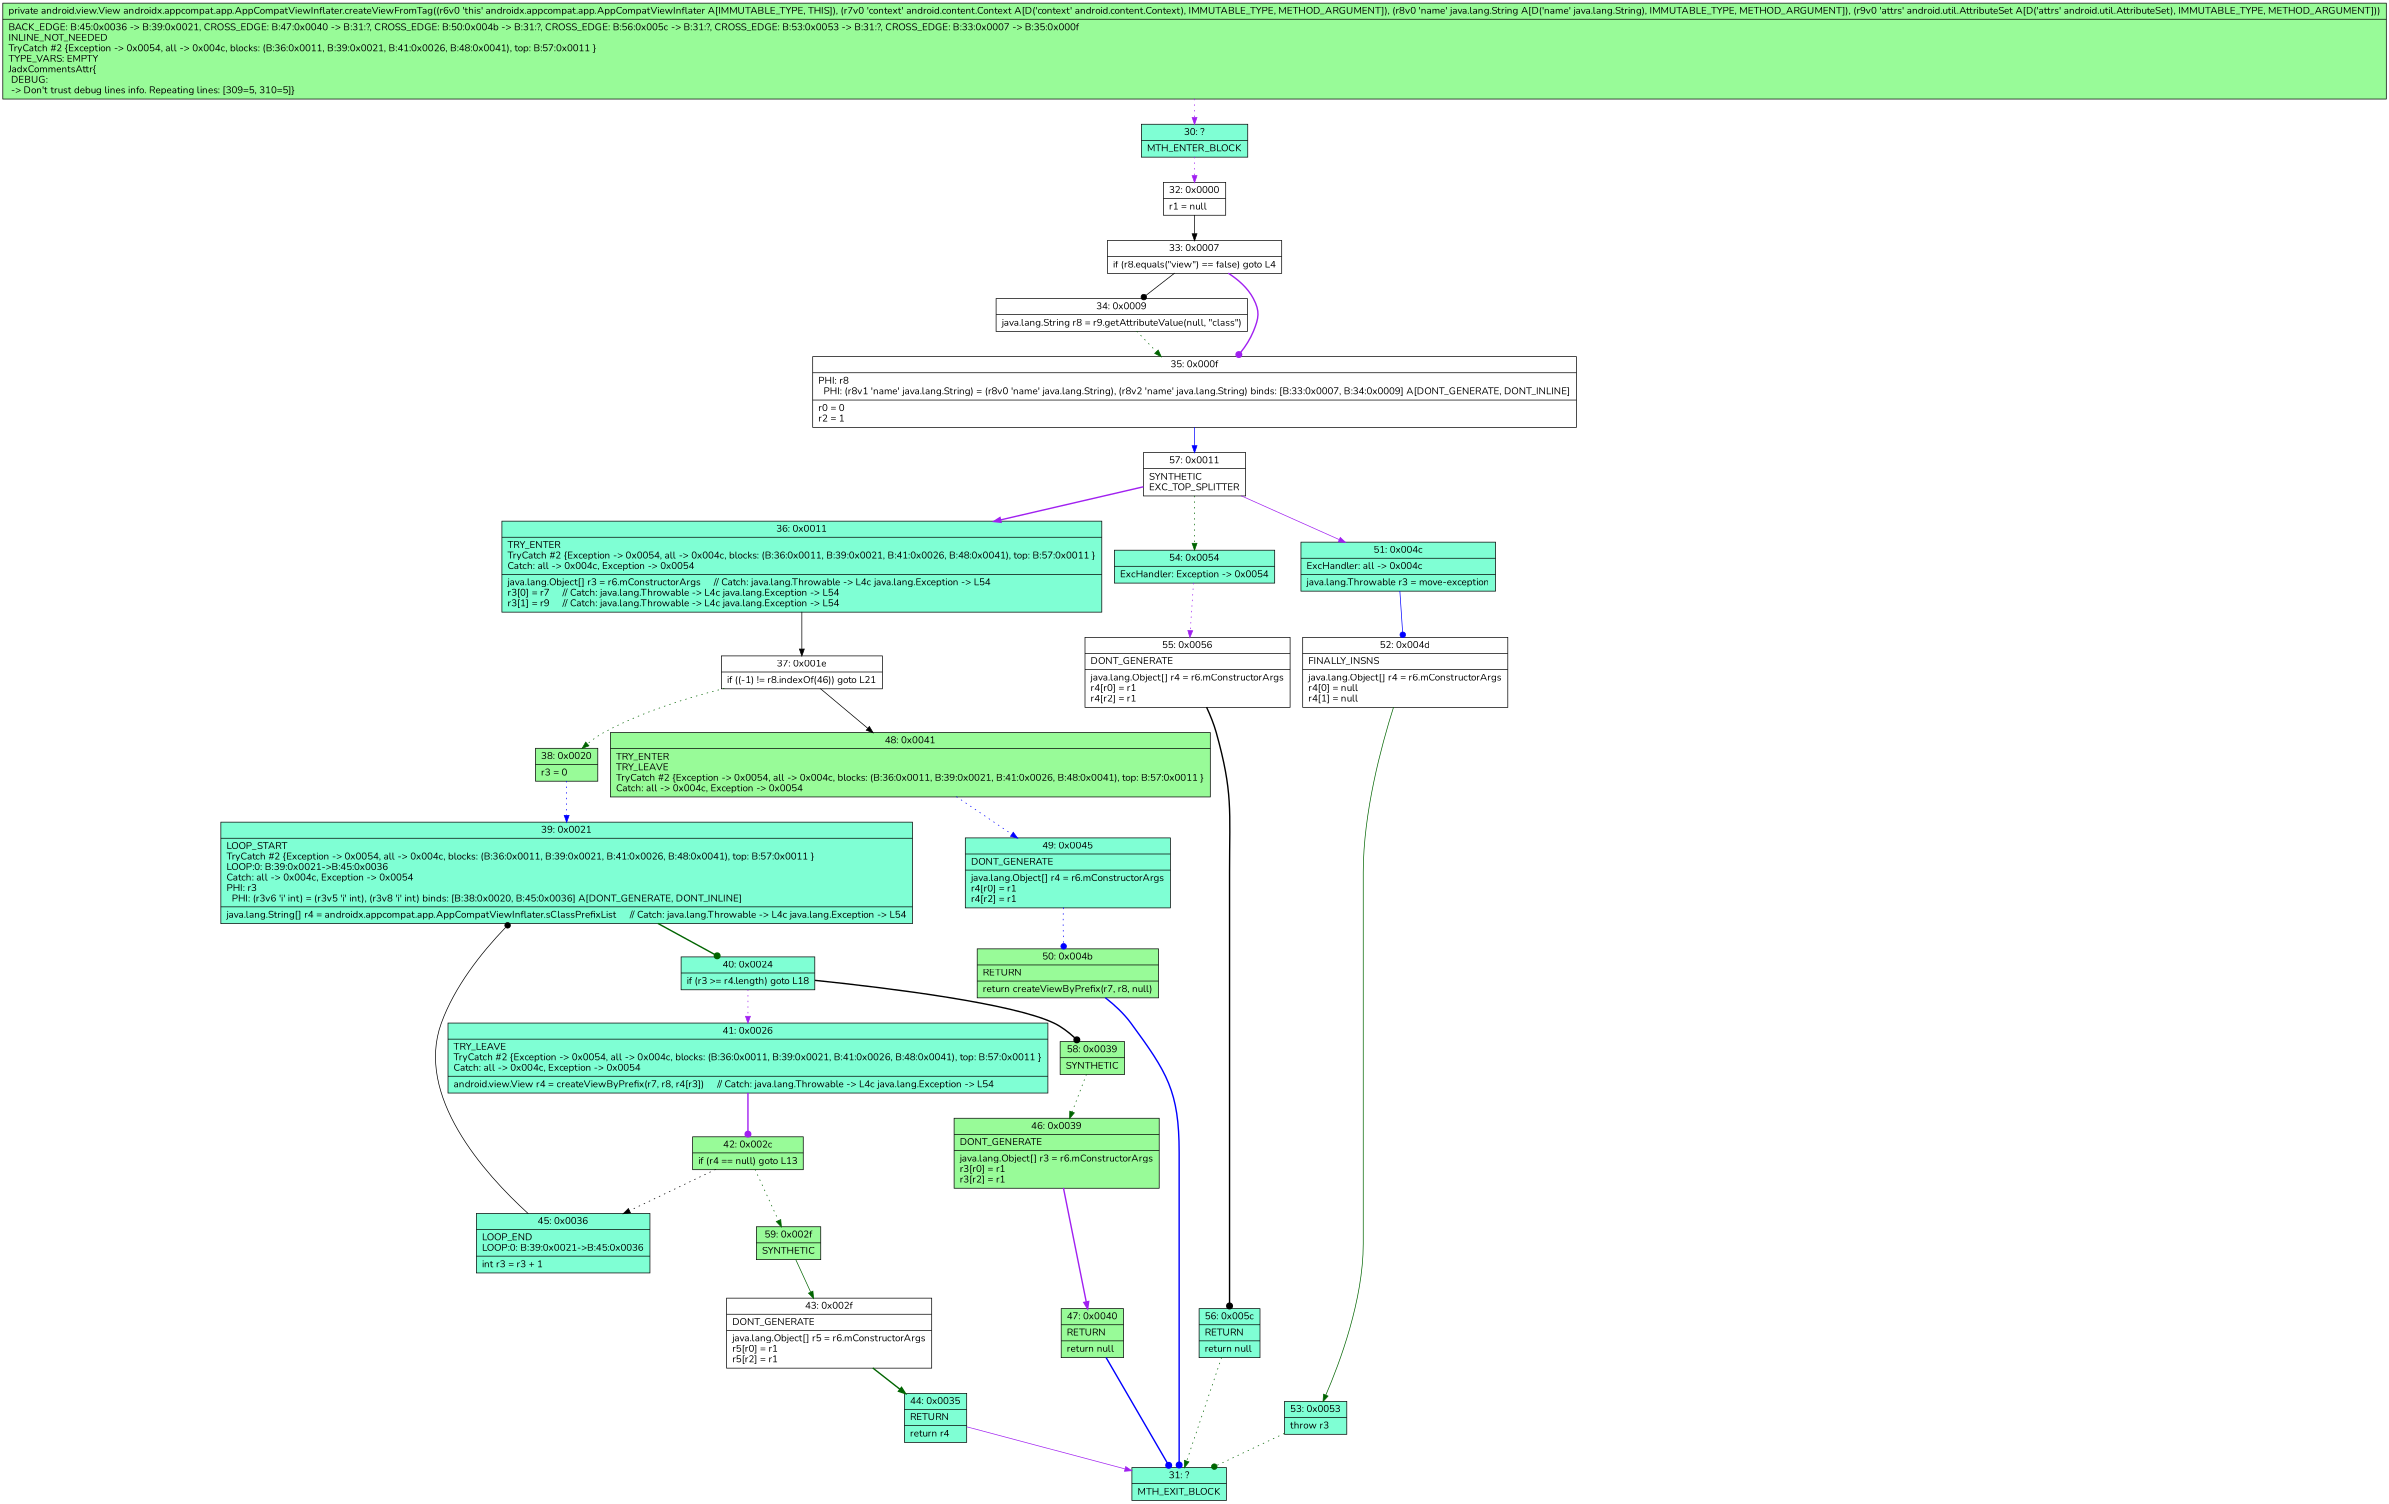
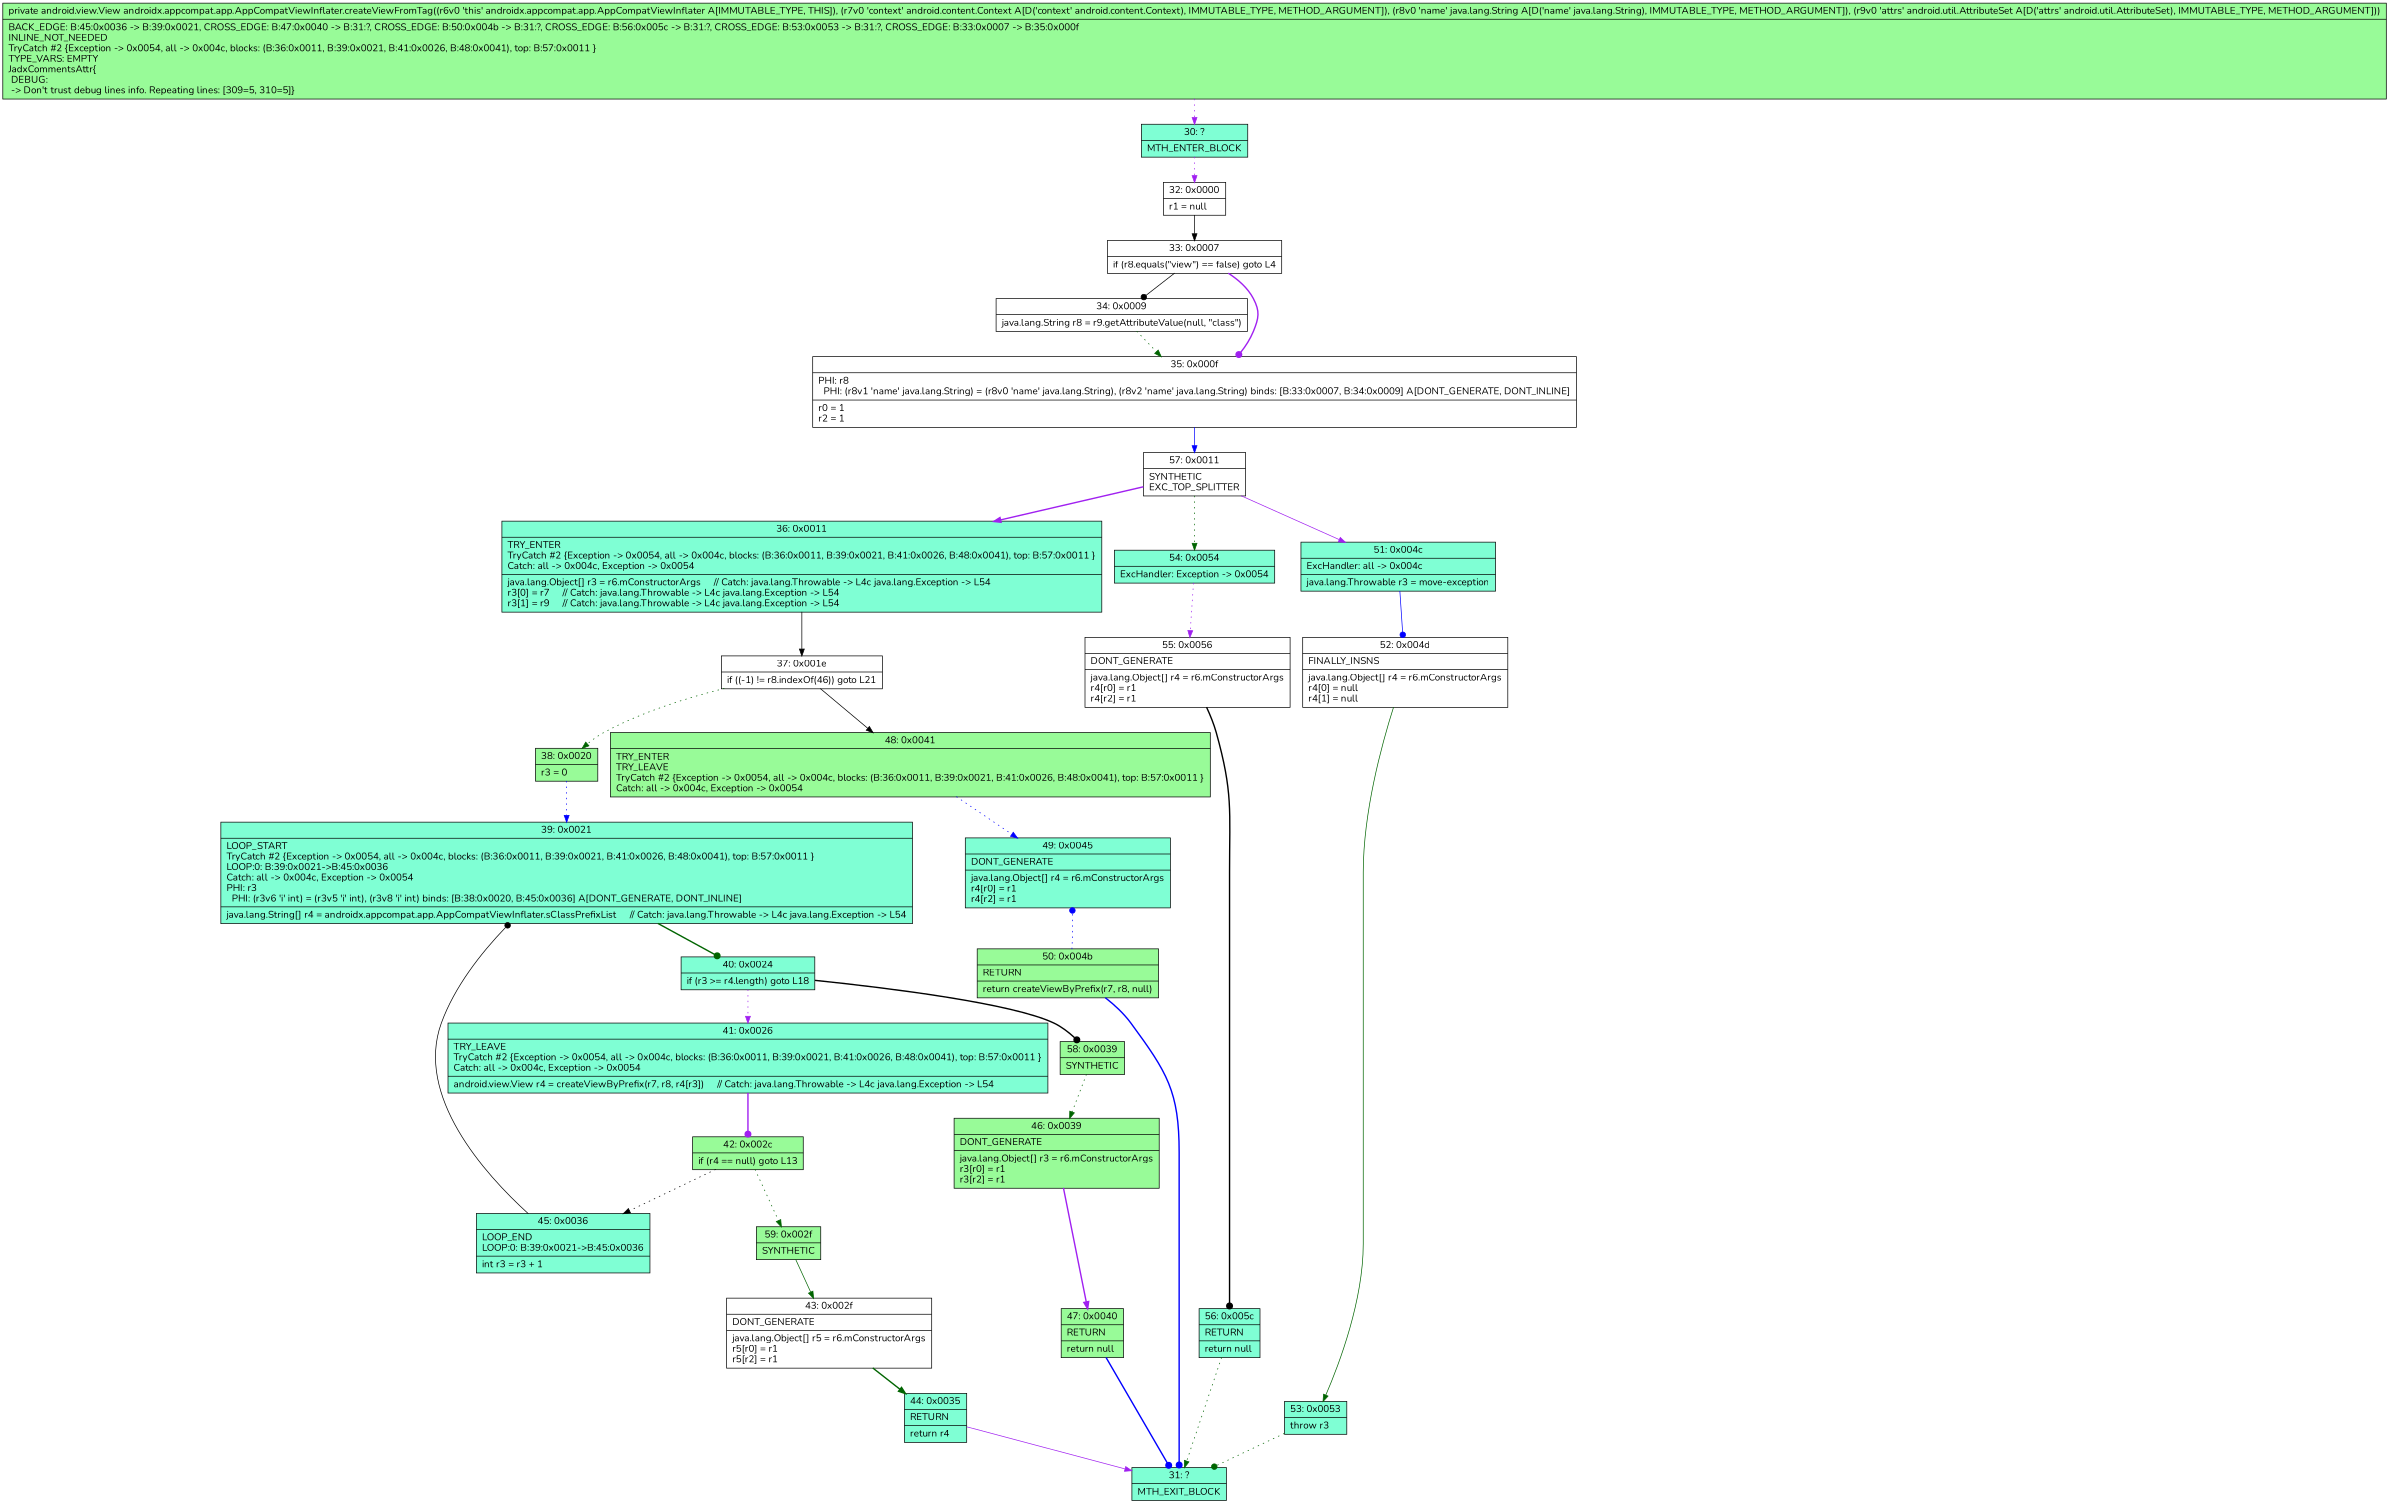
  digraph {
    fontname=Nunito
    node [fillcolor=aquamarine fontname=Nunito shape=record style=filled]
    edge [arrowhead=normal color=darkgreen fontname=Nunito style=dotted]
    n1 [label="{30\:\ ?|MTH_ENTER_BLOCK\l}"]
    n2 [fillcolor=white label="{32\:\ 0x0000|r1 = null\l}"]
    n3 [fillcolor=white label="{33\:\ 0x0007|if (r8.equals(\"view\") == false) goto L4\l}"]
    n4 [fillcolor=white label="{34\:\ 0x0009|java.lang.String r8 = r9.getAttributeValue(null, \"class\")\l}"]
-   n5 [fillcolor=white label="{35\:\ 0x000f|PHI: r8 \l  PHI: (r8v1 'name' java.lang.String) = (r8v0 'name' java.lang.String), (r8v2 'name' java.lang.String) binds: [B:33:0x0007, B:34:0x0009] A[DONT_GENERATE, DONT_INLINE]\l|r0 = 0\lr2 = 1\l}"]
+   n5 [fillcolor=white label="{35\:\ 0x000f|PHI: r8 \l  PHI: (r8v1 'name' java.lang.String) = (r8v0 'name' java.lang.String), (r8v2 'name' java.lang.String) binds: [B:33:0x0007, B:34:0x0009] A[DONT_GENERATE, DONT_INLINE]\l|r0 = 1\lr2 = 1\l}"]
    n6 [fillcolor=white label="{57\:\ 0x0011|SYNTHETIC\lEXC_TOP_SPLITTER\l}"]
    n7 [label="{36\:\ 0x0011|TRY_ENTER\lTryCatch #2 \{Exception \-\> 0x0054, all \-\> 0x004c, blocks: (B:36:0x0011, B:39:0x0021, B:41:0x0026, B:48:0x0041), top: B:57:0x0011 \}\lCatch: all \-\> 0x004c, Exception \-\> 0x0054\l|java.lang.Object[] r3 = r6.mConstructorArgs     \/\/ Catch: java.lang.Throwable \-\> L4c java.lang.Exception \-\> L54\lr3[0] = r7     \/\/ Catch: java.lang.Throwable \-\> L4c java.lang.Exception \-\> L54\lr3[1] = r9     \/\/ Catch: java.lang.Throwable \-\> L4c java.lang.Exception \-\> L54\l}"]
    n8 [label="{54\:\ 0x0054|ExcHandler: Exception \-\> 0x0054\l}"]
    n9 [label="{51\:\ 0x004c|ExcHandler: all \-\> 0x004c\l|java.lang.Throwable r3 = move\-exception\l}"]
    n10 [fillcolor=white label="{37\:\ 0x001e|if ((\-1) != r8.indexOf(46)) goto L21\l}"]
    n11 [fillcolor=white label="{55\:\ 0x0056|DONT_GENERATE\l|java.lang.Object[] r4 = r6.mConstructorArgs\lr4[r0] = r1\lr4[r2] = r1\l}"]
    n12 [fillcolor=white label="{52\:\ 0x004d|FINALLY_INSNS\l|java.lang.Object[] r4 = r6.mConstructorArgs\lr4[0] = null\lr4[1] = null\l}"]
    n13 [fillcolor=palegreen label="{38\:\ 0x0020|r3 = 0\l}"]
    n14 [fillcolor=palegreen label="{48\:\ 0x0041|TRY_ENTER\lTRY_LEAVE\lTryCatch #2 \{Exception \-\> 0x0054, all \-\> 0x004c, blocks: (B:36:0x0011, B:39:0x0021, B:41:0x0026, B:48:0x0041), top: B:57:0x0011 \}\lCatch: all \-\> 0x004c, Exception \-\> 0x0054\l}"]
    n15 [label="{39\:\ 0x0021|LOOP_START\lTryCatch #2 \{Exception \-\> 0x0054, all \-\> 0x004c, blocks: (B:36:0x0011, B:39:0x0021, B:41:0x0026, B:48:0x0041), top: B:57:0x0011 \}\lLOOP:0: B:39:0x0021\-\>B:45:0x0036\lCatch: all \-\> 0x004c, Exception \-\> 0x0054\lPHI: r3 \l  PHI: (r3v6 'i' int) = (r3v5 'i' int), (r3v8 'i' int) binds: [B:38:0x0020, B:45:0x0036] A[DONT_GENERATE, DONT_INLINE]\l|java.lang.String[] r4 = androidx.appcompat.app.AppCompatViewInflater.sClassPrefixList     \/\/ Catch: java.lang.Throwable \-\> L4c java.lang.Exception \-\> L54\l}"]
    n16 [label="{49\:\ 0x0045|DONT_GENERATE\l|java.lang.Object[] r4 = r6.mConstructorArgs\lr4[r0] = r1\lr4[r2] = r1\l}"]
    n17 [label="{40\:\ 0x0024|if (r3 \>= r4.length) goto L18\l}"]
    n18 [label="{41\:\ 0x0026|TRY_LEAVE\lTryCatch #2 \{Exception \-\> 0x0054, all \-\> 0x004c, blocks: (B:36:0x0011, B:39:0x0021, B:41:0x0026, B:48:0x0041), top: B:57:0x0011 \}\lCatch: all \-\> 0x004c, Exception \-\> 0x0054\l|android.view.View r4 = createViewByPrefix(r7, r8, r4[r3])     \/\/ Catch: java.lang.Throwable \-\> L4c java.lang.Exception \-\> L54\l}"]
    n19 [fillcolor=palegreen label="{58\:\ 0x0039|SYNTHETIC\l}"]
    n20 [fillcolor=palegreen label="{42\:\ 0x002c|if (r4 == null) goto L13\l}"]
    n21 [fillcolor=palegreen label="{46\:\ 0x0039|DONT_GENERATE\l|java.lang.Object[] r3 = r6.mConstructorArgs\lr3[r0] = r1\lr3[r2] = r1\l}"]
    n22 [label="{45\:\ 0x0036|LOOP_END\lLOOP:0: B:39:0x0021\-\>B:45:0x0036\l|int r3 = r3 + 1\l}"]
    n23 [fillcolor=palegreen label="{59\:\ 0x002f|SYNTHETIC\l}"]
    n24 [fillcolor=white label="{43\:\ 0x002f|DONT_GENERATE\l|java.lang.Object[] r5 = r6.mConstructorArgs\lr5[r0] = r1\lr5[r2] = r1\l}"]
    n25 [label="{44\:\ 0x0035|RETURN\l|return r4\l}"]
    n26 [label="{31\:\ ?|MTH_EXIT_BLOCK\l}"]
    n27 [fillcolor=palegreen label="{47\:\ 0x0040|RETURN\l|return null\l}"]
    n28 [fillcolor=palegreen label="{50\:\ 0x004b|RETURN\l|return createViewByPrefix(r7, r8, null)\l}"]
    n29 [label="{56\:\ 0x005c|RETURN\l|return null\l}"]
    n30 [label="{53\:\ 0x0053|throw r3\l}"]
    n31 [fillcolor=palegreen label="{private android.view.View androidx.appcompat.app.AppCompatViewInflater.createViewFromTag((r6v0 'this' androidx.appcompat.app.AppCompatViewInflater A[IMMUTABLE_TYPE, THIS]), (r7v0 'context' android.content.Context A[D('context' android.content.Context), IMMUTABLE_TYPE, METHOD_ARGUMENT]), (r8v0 'name' java.lang.String A[D('name' java.lang.String), IMMUTABLE_TYPE, METHOD_ARGUMENT]), (r9v0 'attrs' android.util.AttributeSet A[D('attrs' android.util.AttributeSet), IMMUTABLE_TYPE, METHOD_ARGUMENT]))  | BACK_EDGE: B:45:0x0036 \-\> B:39:0x0021, CROSS_EDGE: B:47:0x0040 \-\> B:31:?, CROSS_EDGE: B:50:0x004b \-\> B:31:?, CROSS_EDGE: B:56:0x005c \-\> B:31:?, CROSS_EDGE: B:53:0x0053 \-\> B:31:?, CROSS_EDGE: B:33:0x0007 \-\> B:35:0x000f\lINLINE_NOT_NEEDED\lTryCatch #2 \{Exception \-\> 0x0054, all \-\> 0x004c, blocks: (B:36:0x0011, B:39:0x0021, B:41:0x0026, B:48:0x0041), top: B:57:0x0011 \}\lTYPE_VARS: EMPTY\lJadxCommentsAttr\{\l DEBUG: \l \-\> Don't trust debug lines info. Repeating lines: [309=5, 310=5]\}\l}"]
    n1 -> n2 [color=purple]
    n2 -> n3 [color=black style=solid]
    n3 -> n4 [arrowhead=dot color=black style=solid]
    n3 -> n5 [arrowhead=dot color=purple style=bold]
    n4 -> n5
    n5 -> n6 [color=blue style=solid]
    n6 -> n7 [color=purple style=bold]
    n6 -> n8
    n6 -> n9 [color=purple style=solid]
    n7 -> n10 [color=black style=solid]
    n8 -> n11 [color=purple]
    n9 -> n12 [arrowhead=dot color=blue style=solid]
    n10 -> n13
    n10 -> n14 [color=black style=solid]
    n11 -> n29 [arrowhead=dot color=black style=bold]
    n12 -> n30 [style=solid]
    n13 -> n15 [color=blue]
    n14 -> n16 [color=blue]
    n15 -> n17 [arrowhead=dot style=bold]
-   n16 -> n28 [arrowhead=dot color=blue]
+   n28 -> n16 [arrowhead=dot color=blue]
    n17 -> n18 [color=purple]
    n17 -> n19 [arrowhead=dot color=black style=bold]
    n18 -> n20 [arrowhead=dot color=purple style=bold]
    n19 -> n21
    n20 -> n22 [color=black]
    n20 -> n23
    n21 -> n27 [color=purple style=bold]
    n22 -> n15 [arrowhead=dot color=black style=solid]
    n23 -> n24 [style=solid]
    n24 -> n25 [style=bold]
    n25 -> n26 [color=purple style=solid]
    n27 -> n26 [arrowhead=dot color=blue style=bold]
    n28 -> n26 [arrowhead=dot color=blue style=bold]
    n29 -> n26
    n30 -> n26 [arrowhead=dot]
    n31 -> n1 [color=purple]
  }
